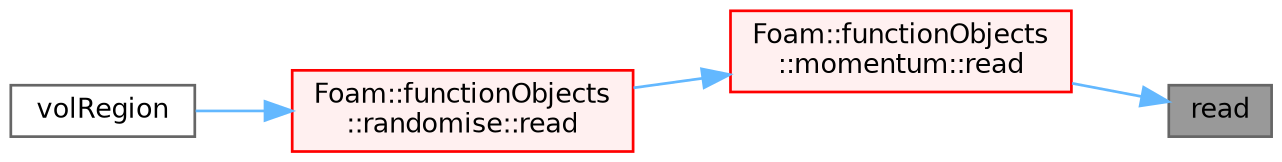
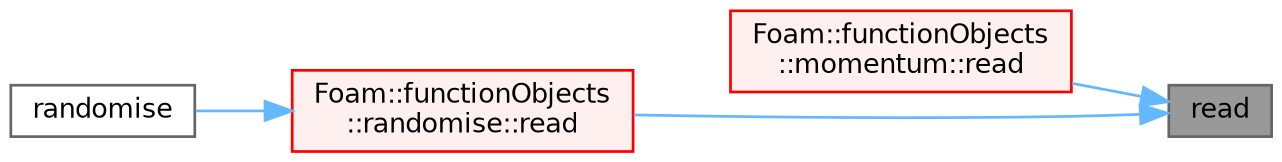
  digraph {
    rankdir=RL
    node [color=red fillcolor="#FFF0F0" fontname=Helvetica fontsize=10 shape=box style=filled]
    edge [color=steelblue1 dir=back fontname=Helvetica fontsize=10 labelfontname=Helvetica labelfontsize=10 style=solid]
    n1 [color=gray40 fillcolor=grey60 fontcolor=black height=0.2 label=read width=0.4]
    n2 [height=0.2 label="Foam::functionObjects\l::momentum::read" width=0.4]
    n3 [height=0.2 label="Foam::functionObjects\l::randomise::read" width=0.4]
-   n4 [color=grey40 fillcolor=white height=0.2 label=volRegion width=0.4]
+   n4 [color=grey40 fillcolor=white height=0.2 label=randomise width=0.4]
    n1 -> n2
-   n2 -> n3
+   n1 -> n3
    n3 -> n4
  }
